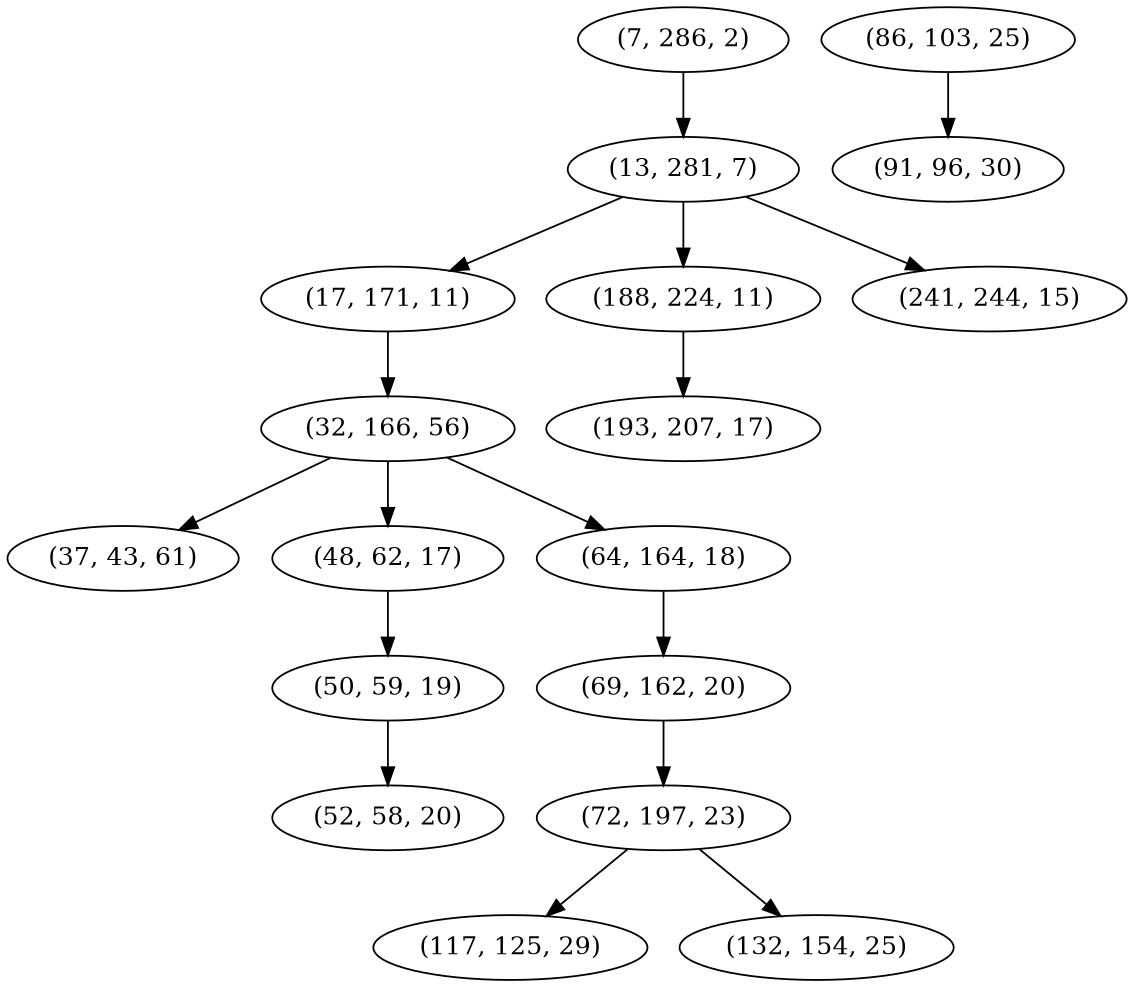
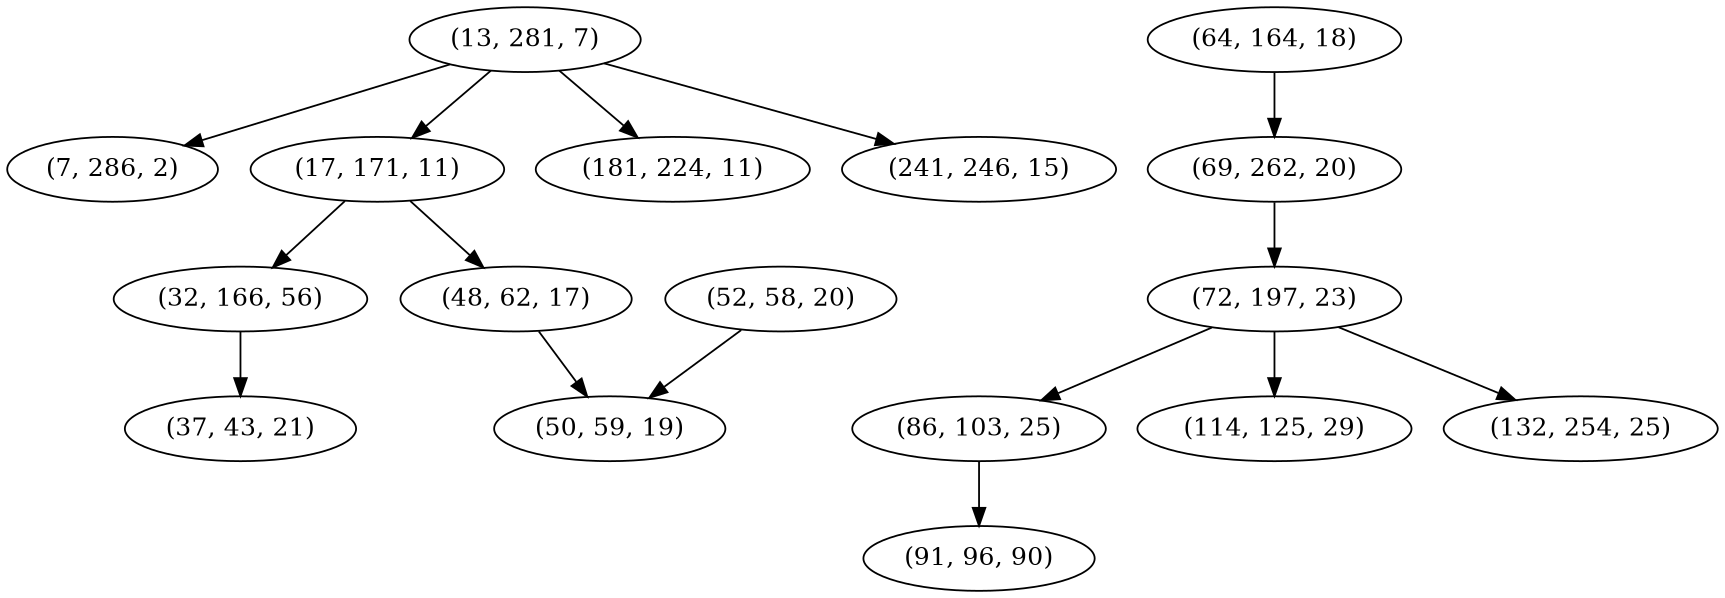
  digraph {
    "(7, 286, 2)"
    "(13, 281, 7)"
    "(17, 171, 11)"
-   "(181, 224, 11)" [label="(188, 224, 11)"]
-   "(241, 246, 15)" [label="(241, 244, 15)"]
+   "(181, 224, 11)"
+   "(241, 246, 15)"
    n6 [label="(32, 166, 56)"]
-   "(193, 207, 17)"
-   "(37, 43, 21)" [label="(37, 43, 61)"]
+   "(37, 43, 21)"
    "(48, 62, 17)"
    "(64, 164, 18)"
    "(50, 59, 19)"
-   "(69, 162, 20)"
+   "(69, 162, 20)" [label="(69, 262, 20)"]
    "(52, 58, 20)"
    n14 [label="(72, 197, 23)"]
    "(86, 103, 25)"
-   "(117, 125, 29)"
-   "(132, 154, 25)"
-   "(91, 96, 30)"
-   "(7, 286, 2)" -> "(13, 281, 7)"
+   "(117, 125, 29)" [label="(114, 125, 29)"]
+   "(132, 154, 25)" [label="(132, 254, 25)"]
+   "(91, 96, 30)" [label="(91, 96, 90)"]
+   "(13, 281, 7)" -> "(7, 286, 2)"
    "(13, 281, 7)" -> "(17, 171, 11)"
    "(13, 281, 7)" -> "(181, 224, 11)"
    "(13, 281, 7)" -> "(241, 246, 15)"
    "(17, 171, 11)" -> n6
-   "(181, 224, 11)" -> "(193, 207, 17)"
    n6 -> "(37, 43, 21)"
-   n6 -> "(48, 62, 17)"
-   n6 -> "(64, 164, 18)"
+   "(17, 171, 11)" -> "(48, 62, 17)"
    "(48, 62, 17)" -> "(50, 59, 19)"
    "(64, 164, 18)" -> "(69, 162, 20)"
-   "(50, 59, 19)" -> "(52, 58, 20)"
+   "(52, 58, 20)" -> "(50, 59, 19)"
    "(69, 162, 20)" -> n14
+   n14 -> "(86, 103, 25)"
    n14 -> "(117, 125, 29)"
    n14 -> "(132, 154, 25)"
    "(86, 103, 25)" -> "(91, 96, 30)"
  }
